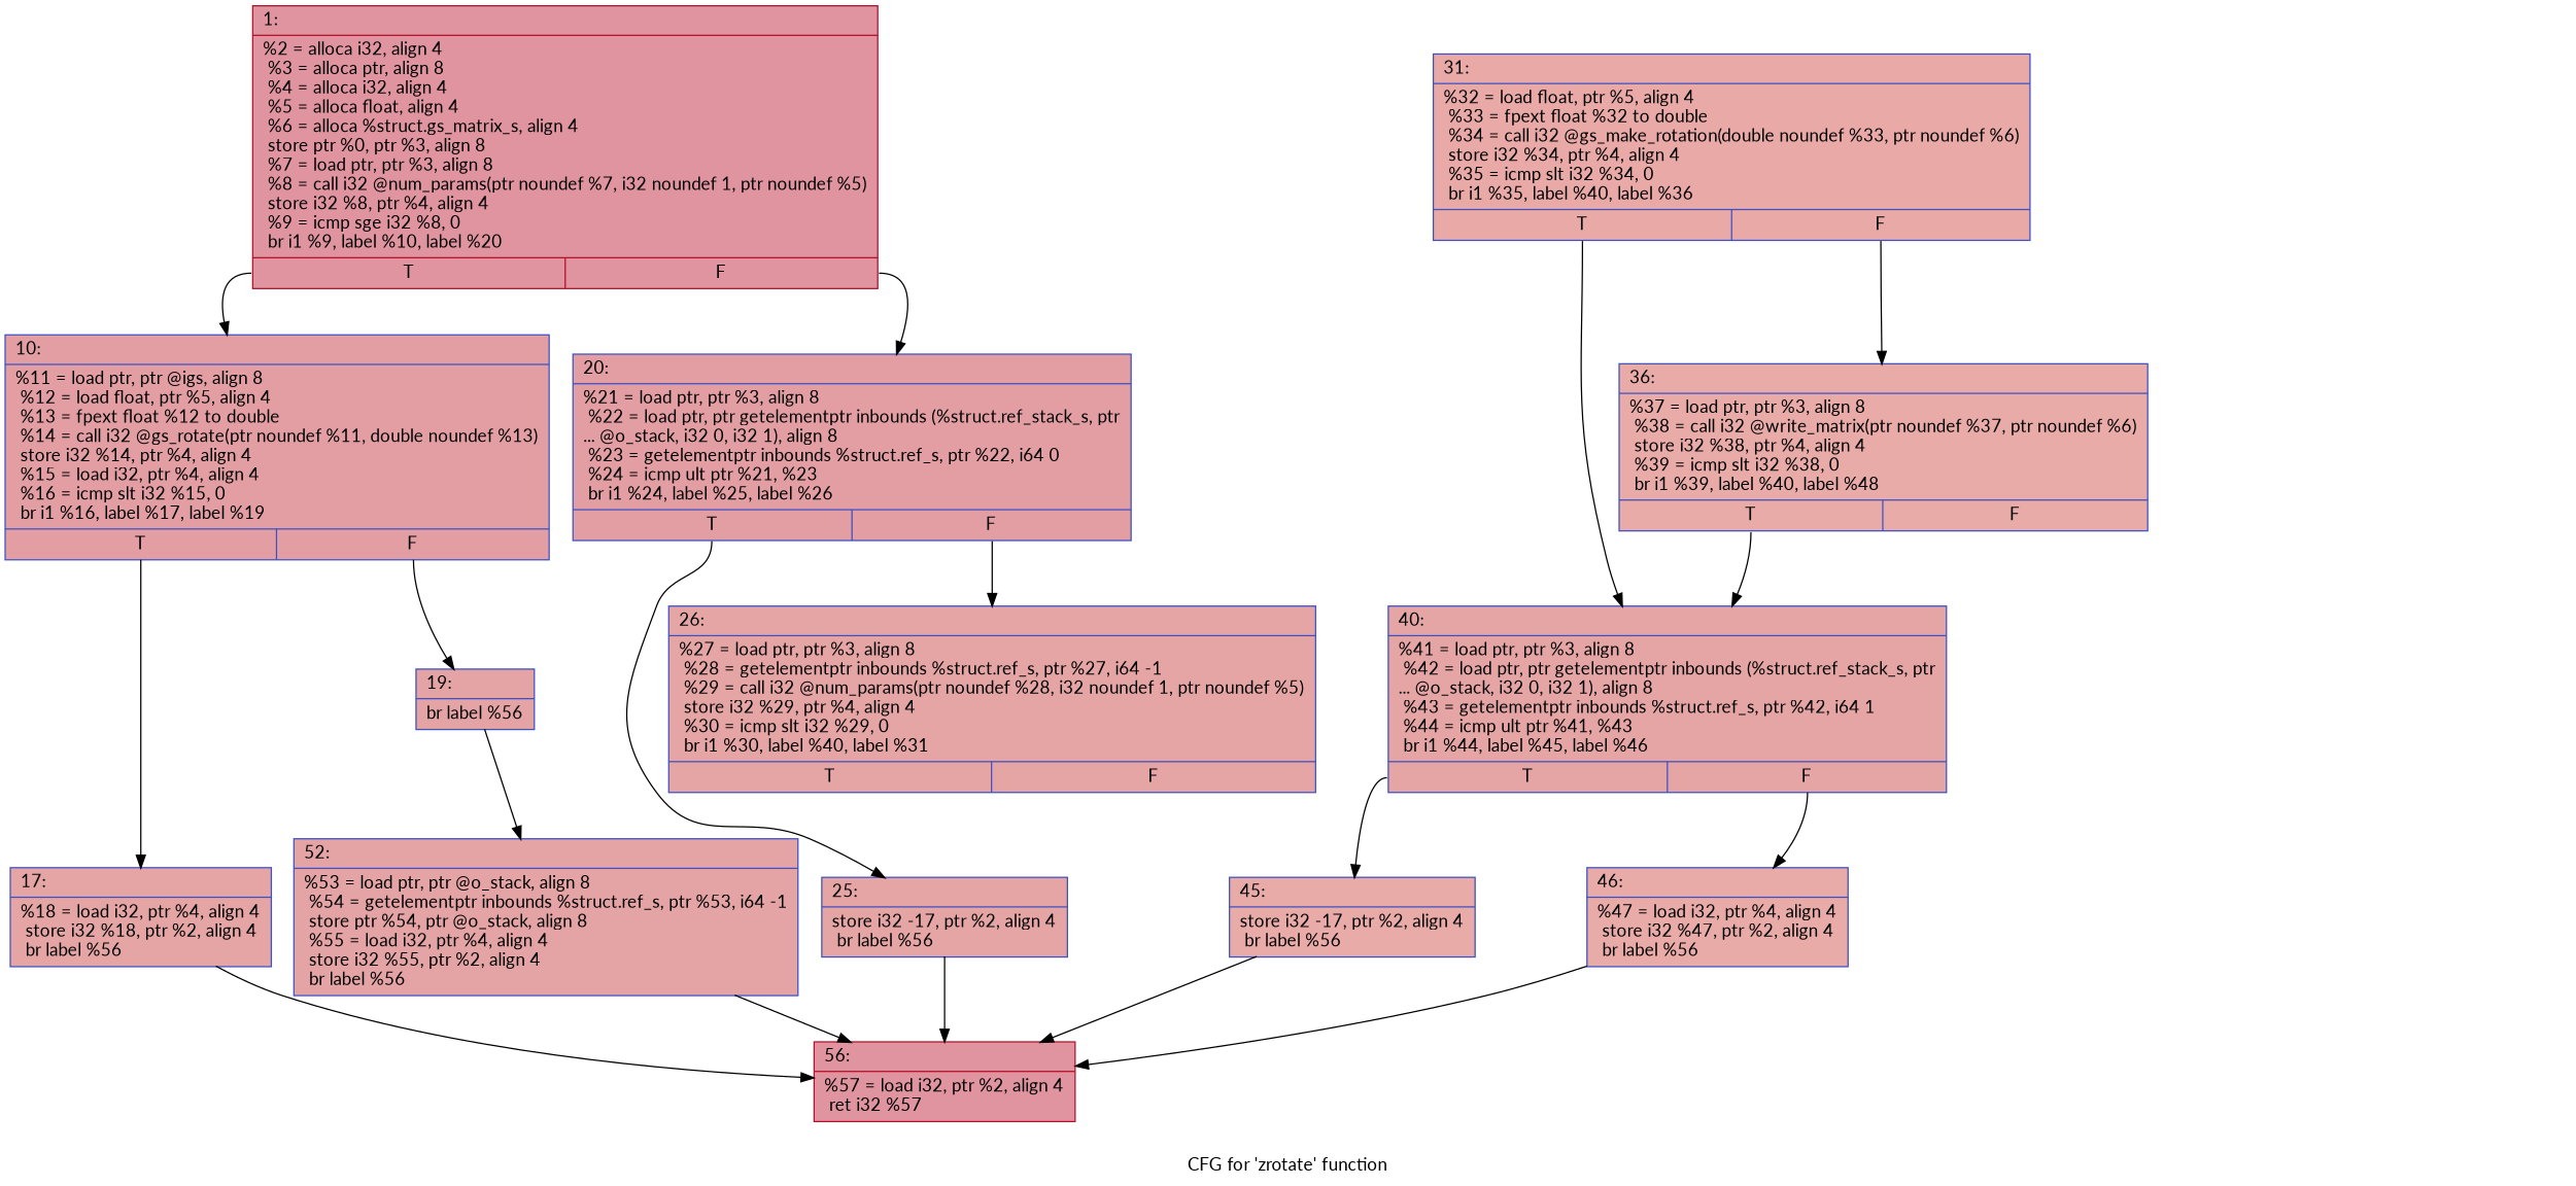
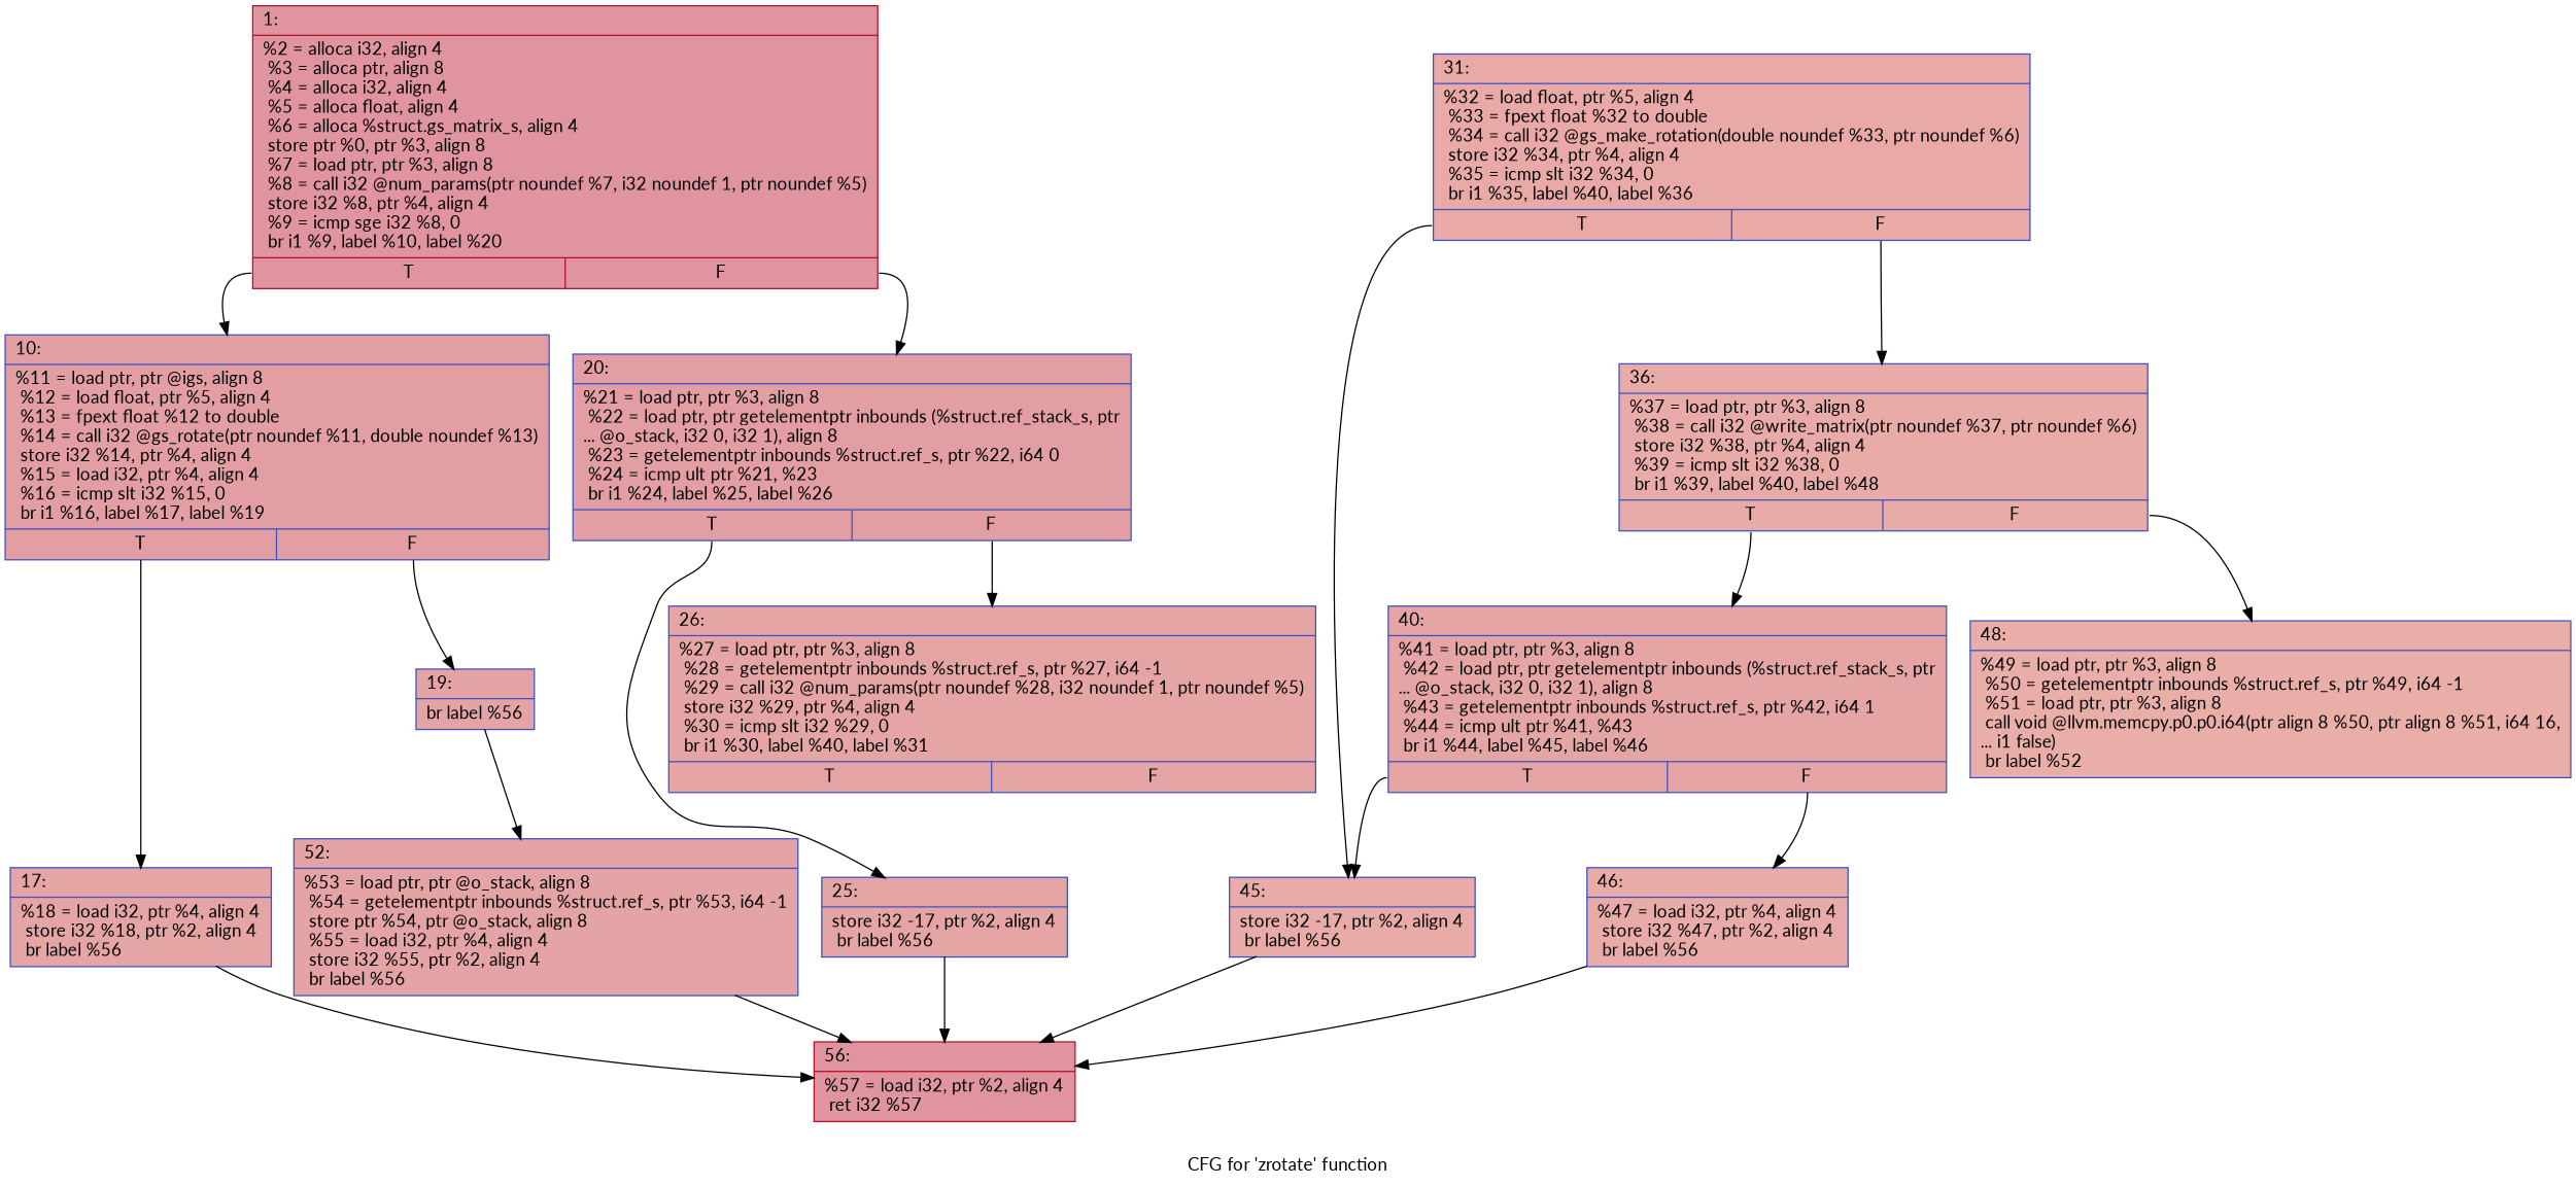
  digraph {
    fontname=Lato
    label="CFG for 'zrotate' function"
    node [color="#3d50c3ff" fillcolor="#c5333470" fontname=Lato shape=record style=filled]
    edge [fontname=Lato]
    n1 [color="#b70d28ff" fillcolor="#b70d2870" label="{1:\l|  %2 = alloca i32, align 4\l  %3 = alloca ptr, align 8\l  %4 = alloca i32, align 4\l  %5 = alloca float, align 4\l  %6 = alloca %struct.gs_matrix_s, align 4\l  store ptr %0, ptr %3, align 8\l  %7 = load ptr, ptr %3, align 8\l  %8 = call i32 @num_params(ptr noundef %7, i32 noundef 1, ptr noundef %5)\l  store i32 %8, ptr %4, align 4\l  %9 = icmp sge i32 %8, 0\l  br i1 %9, label %10, label %20\l|{<s0>T|<s1>F}}"]
    n2 [fillcolor="#be242e70" label="{10:\l|  %11 = load ptr, ptr @igs, align 8\l  %12 = load float, ptr %5, align 4\l  %13 = fpext float %12 to double\l  %14 = call i32 @gs_rotate(ptr noundef %11, double noundef %13)\l  store i32 %14, ptr %4, align 4\l  %15 = load i32, ptr %4, align 4\l  %16 = icmp slt i32 %15, 0\l  br i1 %16, label %17, label %19\l|{<s0>T|<s1>F}}"]
    n3 [fillcolor="#be242e70" label="{20:\l|  %21 = load ptr, ptr %3, align 8\l  %22 = load ptr, ptr getelementptr inbounds (%struct.ref_stack_s, ptr\l... @o_stack, i32 0, i32 1), align 8\l  %23 = getelementptr inbounds %struct.ref_s, ptr %22, i64 0\l  %24 = icmp ult ptr %21, %23\l  br i1 %24, label %25, label %26\l|{<s0>T|<s1>F}}"]
    n4 [label="{17:\l|  %18 = load i32, ptr %4, align 4\l  store i32 %18, ptr %2, align 4\l  br label %56\l}"]
    n5 [fillcolor="#c32e3170" label="{19:\l|  br label %56\l}"]
    n6 [label="{25:\l|  store i32 -17, ptr %2, align 4\l  br label %56\l}"]
    n7 [label="{26:\l|  %27 = load ptr, ptr %3, align 8\l  %28 = getelementptr inbounds %struct.ref_s, ptr %27, i64 -1\l  %29 = call i32 @num_params(ptr noundef %28, i32 noundef 1, ptr noundef %5)\l  store i32 %29, ptr %4, align 4\l  %30 = icmp slt i32 %29, 0\l  br i1 %30, label %40, label %31\l|{<s0>T|<s1>F}}"]
    n8 [color="#b70d28ff" fillcolor="#b70d2870" label="{56:\l|  %57 = load i32, ptr %2, align 4\l  ret i32 %57\l}"]
    n9 [fillcolor="#c32e3170" label="{52:\l|  %53 = load ptr, ptr @o_stack, align 8\l  %54 = getelementptr inbounds %struct.ref_s, ptr %53, i64 -1\l  store ptr %54, ptr @o_stack, align 8\l  %55 = load i32, ptr %4, align 4\l  store i32 %55, ptr %2, align 4\l  br label %56\l}"]
    n10 [label="{40:\l|  %41 = load ptr, ptr %3, align 8\l  %42 = load ptr, ptr getelementptr inbounds (%struct.ref_stack_s, ptr\l... @o_stack, i32 0, i32 1), align 8\l  %43 = getelementptr inbounds %struct.ref_s, ptr %42, i64 1\l  %44 = icmp ult ptr %41, %43\l  br i1 %44, label %45, label %46\l|{<s0>T|<s1>F}}"]
    n11 [fillcolor="#cc403a70" label="{45:\l|  store i32 -17, ptr %2, align 4\l  br label %56\l}"]
    n12 [fillcolor="#cc403a70" label="{46:\l|  %47 = load i32, ptr %4, align 4\l  store i32 %47, ptr %2, align 4\l  br label %56\l}"]
    n13 [fillcolor="#ca3b3770" label="{31:\l|  %32 = load float, ptr %5, align 4\l  %33 = fpext float %32 to double\l  %34 = call i32 @gs_make_rotation(double noundef %33, ptr noundef %6)\l  store i32 %34, ptr %4, align 4\l  %35 = icmp slt i32 %34, 0\l  br i1 %35, label %40, label %36\l|{<s0>T|<s1>F}}"]
    n14 [fillcolor="#cc403a70" label="{36:\l|  %37 = load ptr, ptr %3, align 8\l  %38 = call i32 @write_matrix(ptr noundef %37, ptr noundef %6)\l  store i32 %38, ptr %4, align 4\l  %39 = icmp slt i32 %38, 0\l  br i1 %39, label %40, label %48\l|{<s0>T|<s1>F}}"]
+   n15 [fillcolor="#d0473d70" label="{48:\l|  %49 = load ptr, ptr %3, align 8\l  %50 = getelementptr inbounds %struct.ref_s, ptr %49, i64 -1\l  %51 = load ptr, ptr %3, align 8\l  call void @llvm.memcpy.p0.p0.i64(ptr align 8 %50, ptr align 8 %51, i64 16,\l... i1 false)\l  br label %52\l}"]
    n1 -> n2 [tailport=s0]
    n1 -> n3 [tailport=s1]
    n2 -> n4 [tailport=s0]
    n2 -> n5 [tailport=s1]
    n3 -> n6 [tailport=s0]
    n3 -> n7 [tailport=s1]
    n4 -> n8
    n5 -> n9
    n6 -> n8
    n9 -> n8
    n10 -> n11 [tailport=s0]
    n10 -> n12 [tailport=s1]
    n11 -> n8
    n12 -> n8
-   n13 -> n10 [tailport=s0]
+   n13 -> n11 [tailport=s0]
    n13 -> n14 [tailport=s1]
    n14 -> n10 [tailport=s0]
+   n14 -> n15 [tailport=s1]
  }
